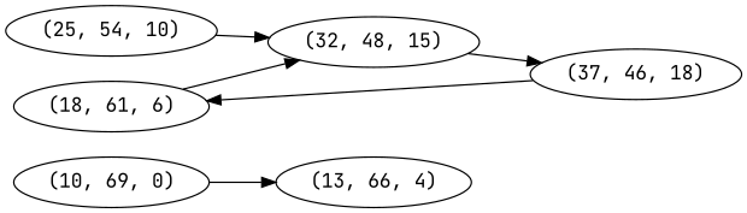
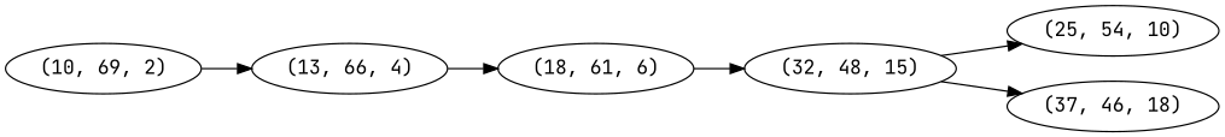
  digraph {
    fontname="JetBrains Mono"
    rankdir=LR
    node [fontname="JetBrains Mono"]
    edge [fontname="JetBrains Mono"]
-   "(10, 69, 2)" [label="(10, 69, 0)"]
+   "(10, 69, 2)"
    "(13, 66, 4)"
    "(18, 61, 6)"
    "(32, 48, 15)"
    "(25, 54, 10)"
    n6 [label="(37, 46, 18)"]
    "(10, 69, 2)" -> "(13, 66, 4)"
-   n6 -> "(18, 61, 6)"
+   "(13, 66, 4)" -> "(18, 61, 6)"
    "(18, 61, 6)" -> "(32, 48, 15)"
    "(32, 48, 15)" -> n6
-   "(25, 54, 10)" -> "(32, 48, 15)"
+   "(32, 48, 15)" -> "(25, 54, 10)"
  }
